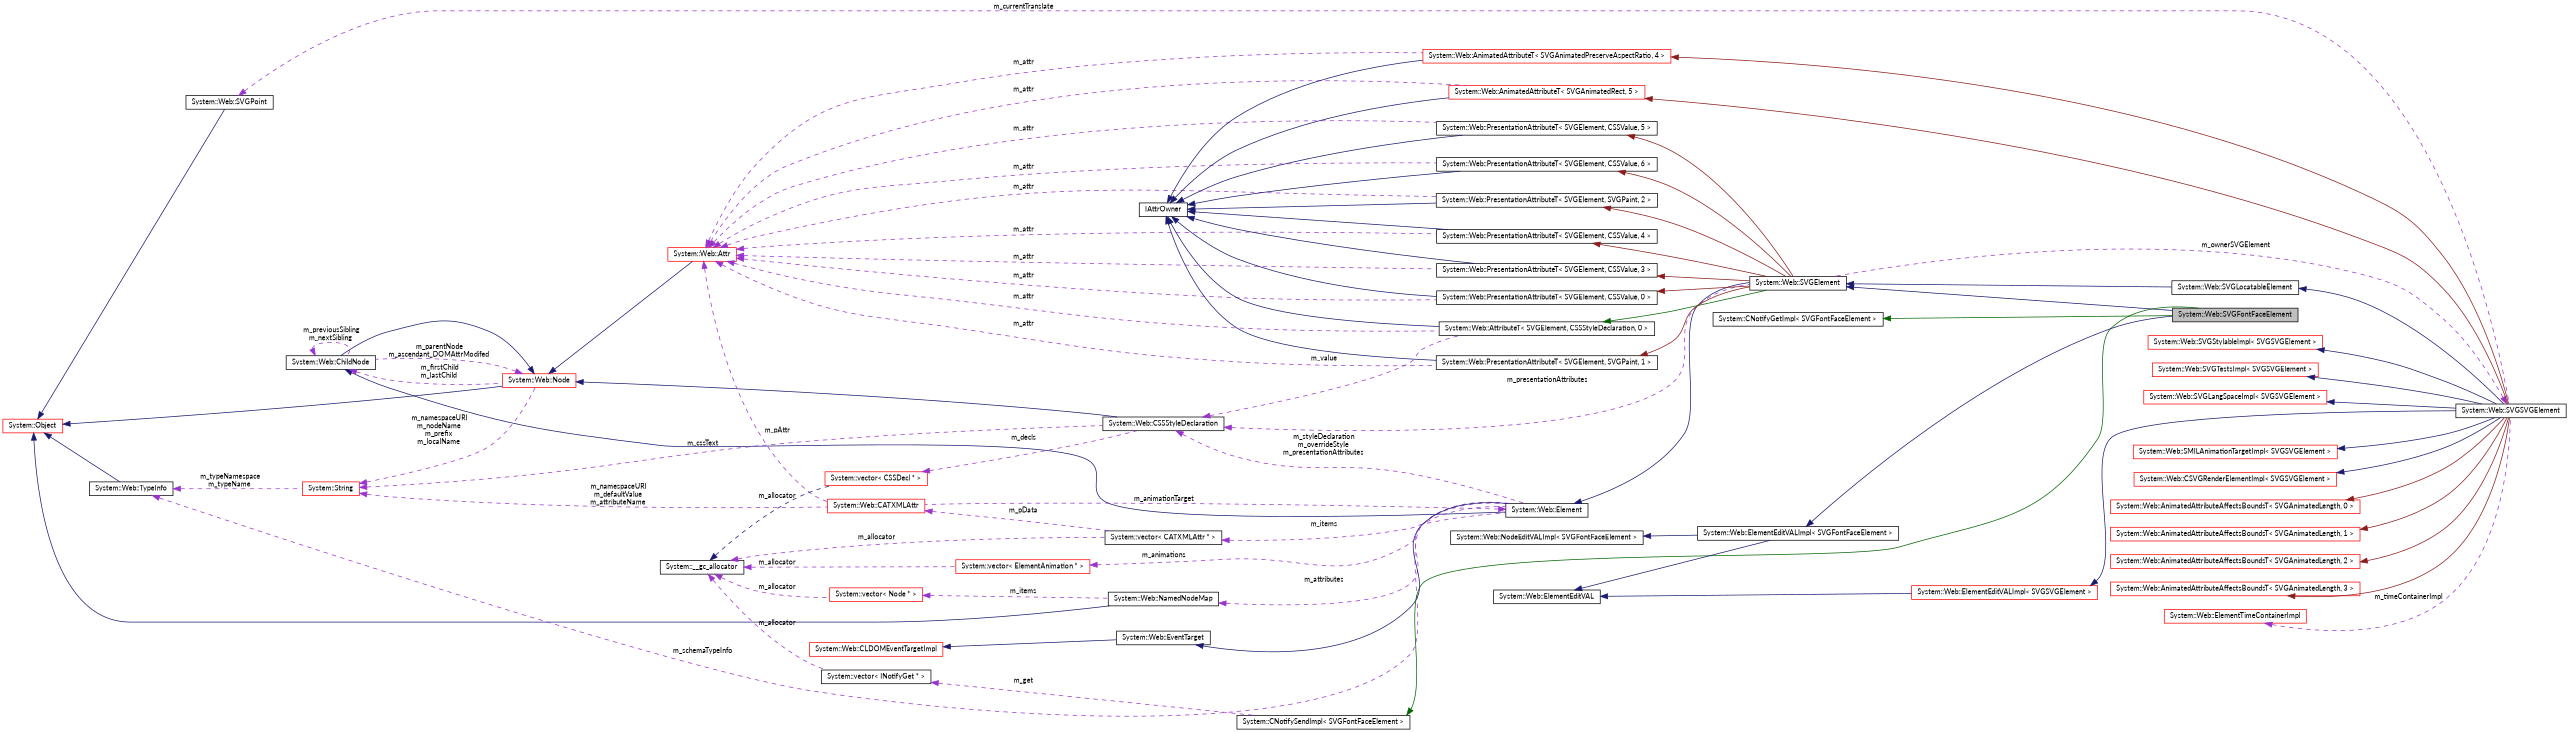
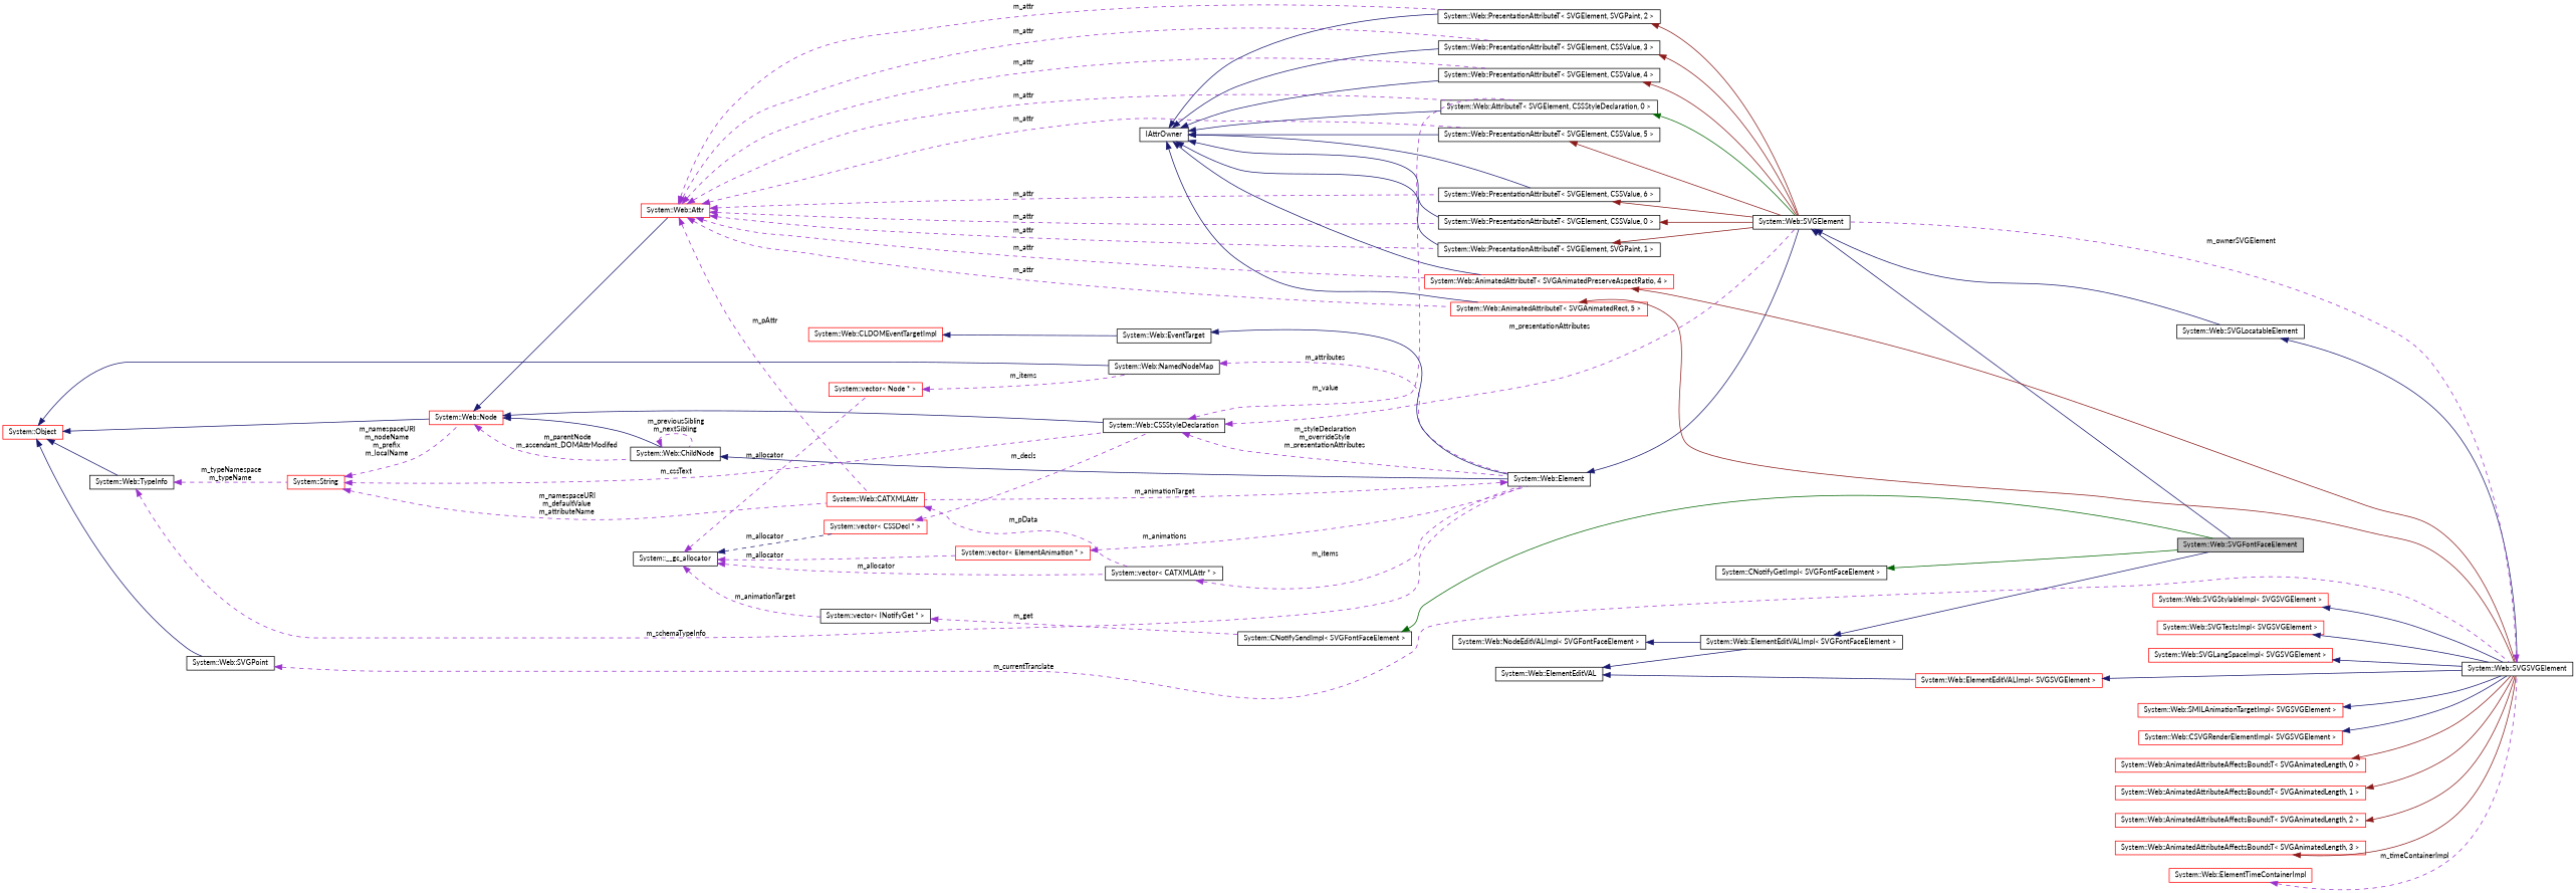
  digraph {
    fontname=Lato
    rankdir=LR
    node [color=black fillcolor=white fontname=Lato fontsize=10 shape=record style=filled]
    edge [color=darkorchid3 dir=back fontname=Lato fontsize=10 labelfontname=Helvetica labelfontsize=10 style=solid]
    n1 [fillcolor=grey75 fontcolor=black height=0.2 label="System::Web::SVGFontFaceElement" width=0.4]
    n2 [height=0.2 label="System::Web::SVGElement" width=0.4]
    n3 [height=0.2 label="System::Web::SVGLocatableElement" width=0.4]
    n4 [height=0.2 label="System::Web::SVGSVGElement" width=0.4]
    n5 [height=0.2 label="System::Web::Element" width=0.4]
    n6 [color=red height=0.2 label="System::Web::CATXMLAttr" width=0.4]
    n7 [height=0.2 label="System::vector\< CATXMLAttr * \>" width=0.4]
    n8 [height=0.2 label="System::Web::ChildNode" width=0.4]
    n9 [color=red height=0.2 label="System::Web::Node" width=0.4]
    n10 [color=red height=0.2 label="System::Web::Attr" width=0.4]
    n11 [height=0.2 label="System::Web::CSSStyleDeclaration" width=0.4]
    n12 [height=0.2 label="System::Web::AttributeT\< SVGElement, CSSStyleDeclaration, 0 \>" width=0.4]
    n13 [height=0.2 label="System::Web::PresentationAttributeT\< SVGElement, CSSValue, 0 \>" width=0.4]
    n14 [height=0.2 label="System::Web::PresentationAttributeT\< SVGElement, SVGPaint, 1 \>" width=0.4]
    n15 [height=0.2 label="System::Web::PresentationAttributeT\< SVGElement, SVGPaint, 2 \>" width=0.4]
    n16 [height=0.2 label="System::Web::PresentationAttributeT\< SVGElement, CSSValue, 3 \>" width=0.4]
    n17 [height=0.2 label="System::Web::PresentationAttributeT\< SVGElement, CSSValue, 4 \>" width=0.4]
    n18 [height=0.2 label="System::Web::PresentationAttributeT\< SVGElement, CSSValue, 5 \>" width=0.4]
    n19 [height=0.2 label="System::Web::PresentationAttributeT\< SVGElement, CSSValue, 6 \>" width=0.4]
    n20 [color=red height=0.2 label="System::Web::AnimatedAttributeT\< SVGAnimatedPreserveAspectRatio, 4 \>" width=0.4]
    n21 [color=red height=0.2 label="System::Web::AnimatedAttributeT\< SVGAnimatedRect, 5 \>" width=0.4]
    n22 [color=red height=0.2 label="System::Object" width=0.4]
    n23 [height=0.2 label="System::Web::NamedNodeMap" width=0.4]
    n24 [height=0.2 label="System::Web::TypeInfo" width=0.4]
    n25 [height=0.2 label="System::Web::SVGPoint" width=0.4]
    n26 [color=red height=0.2 label="System::String" width=0.4]
    n27 [height=0.2 label="System::Web::EventTarget" width=0.4]
    n28 [color=red height=0.2 label="System::Web::CLDOMEventTargetImpl" width=0.4]
    n29 [height=0.2 label="System::__gc_allocator" width=0.4]
    n30 [color=red height=0.2 label="System::vector\< Node * \>" width=0.4]
    n31 [color=red height=0.2 label="System::vector\< CSSDecl * \>" width=0.4]
    n32 [color=red height=0.2 label="System::vector\< ElementAnimation * \>" width=0.4]
    n33 [height=0.2 label="System::vector\< INotifyGet * \>" width=0.4]
    n34 [height=0.2 label="System::CNotifySendImpl\< SVGFontFaceElement \>" width=0.4]
    n35 [height=0.2 label=IAttrOwner width=0.4]
    n36 [color=red height=0.2 label="System::Web::SVGStylableImpl\< SVGSVGElement \>" width=0.4]
    n37 [color=red height=0.2 label="System::Web::SVGTestsImpl\< SVGSVGElement \>" width=0.4]
    n38 [color=red height=0.2 label="System::Web::SVGLangSpaceImpl\< SVGSVGElement \>" width=0.4]
    n39 [color=red height=0.2 label="System::Web::ElementEditVALImpl\< SVGSVGElement \>" width=0.4]
    n40 [height=0.2 label="System::Web::ElementEditVAL" width=0.4]
    n41 [height=0.2 label="System::Web::ElementEditVALImpl\< SVGFontFaceElement \>" width=0.4]
    n42 [color=red height=0.2 label="System::Web::SMILAnimationTargetImpl\< SVGSVGElement \>" width=0.4]
    n43 [color=red height=0.2 label="System::Web::CSVGRenderElementImpl\< SVGSVGElement \>" width=0.4]
    n44 [color=red height=0.2 label="System::Web::AnimatedAttributeAffectsBoundsT\< SVGAnimatedLength, 0 \>" width=0.4]
    n45 [color=red height=0.2 label="System::Web::AnimatedAttributeAffectsBoundsT\< SVGAnimatedLength, 1 \>" width=0.4]
    n46 [color=red height=0.2 label="System::Web::AnimatedAttributeAffectsBoundsT\< SVGAnimatedLength, 2 \>" width=0.4]
    n47 [color=red height=0.2 label="System::Web::AnimatedAttributeAffectsBoundsT\< SVGAnimatedLength, 3 \>" width=0.4]
    n48 [color=red height=0.2 label="System::Web::ElementTimeContainerImpl" width=0.4]
    n49 [height=0.2 label="System::Web::NodeEditVALImpl\< SVGFontFaceElement \>" width=0.4]
    n50 [height=0.2 label="System::CNotifyGetImpl\< SVGFontFaceElement \>" width=0.4]
    n2 -> n1 [color=midnightblue]
    n2 -> n3 [color=midnightblue]
    n3 -> n4 [color=midnightblue]
    n4 -> n2 [label=" m_ownerSVGElement" style=dashed]
    n5 -> n2 [color=midnightblue]
    n5 -> n6 [label=" m_animationTarget" style=dashed]
    n6 -> n7 [label=" m_pData" style=dashed]
    n7 -> n5 [label=" m_items" style=dashed]
    n8 -> n5 [color=midnightblue]
    n8 -> n8 [label=" m_previousSibling\nm_nextSibling" style=dashed]
-   n8 -> n9 [label=" m_firstChild\nm_lastChild" style=dashed]
    n9 -> n8 [color=midnightblue]
    n9 -> n8 [label=" m_parentNode\nm_ascendant_DOMAttrModifed" style=dashed]
    n9 -> n10 [color=midnightblue]
    n9 -> n11 [color=midnightblue]
    n10 -> n6 [label=" m_pAttr" style=dashed]
    n10 -> n12 [label=" m_attr" style=dashed]
    n10 -> n13 [label=" m_attr" style=dashed]
    n10 -> n14 [label=" m_attr" style=dashed]
    n10 -> n15 [label=" m_attr" style=dashed]
    n10 -> n16 [label=" m_attr" style=dashed]
    n10 -> n17 [label=" m_attr" style=dashed]
    n10 -> n18 [label=" m_attr" style=dashed]
    n10 -> n19 [label=" m_attr" style=dashed]
    n10 -> n20 [label=" m_attr" style=dashed]
    n10 -> n21 [label=" m_attr" style=dashed]
    n11 -> n2 [label=" m_presentationAttributes" style=dashed]
    n11 -> n5 [label=" m_styleDeclaration\nm_overrideStyle\nm_presentationAttributes" style=dashed]
    n11 -> n12 [label=" m_value" style=dashed]
    n12 -> n2 [color=darkgreen]
    n13 -> n2 [color=firebrick4]
    n14 -> n2 [color=firebrick4]
    n15 -> n2 [color=firebrick4]
    n16 -> n2 [color=firebrick4]
    n17 -> n2 [color=firebrick4]
    n18 -> n2 [color=firebrick4]
    n19 -> n2 [color=firebrick4]
    n20 -> n4 [color=firebrick4]
    n21 -> n4 [color=firebrick4]
    n22 -> n9 [color=midnightblue]
    n22 -> n23 [color=midnightblue]
    n22 -> n24 [color=midnightblue]
    n22 -> n25 [color=midnightblue]
    n23 -> n5 [label=" m_attributes" style=dashed]
    n24 -> n5 [label=" m_schemaTypeInfo" style=dashed]
    n24 -> n26 [label=" m_typeNamespace\nm_typeName" style=dashed]
    n25 -> n4 [label=" m_currentTranslate" style=dashed]
    n26 -> n6 [label=" m_namespaceURI\nm_defaultValue\nm_attributeName" style=dashed]
    n26 -> n9 [label=" m_namespaceURI\nm_nodeName\nm_prefix\nm_localName" style=dashed]
    n26 -> n11 [label=" m_cssText" style=dashed]
    n27 -> n5 [color=midnightblue]
    n28 -> n27 [color=midnightblue]
    n29 -> n7 [label=" m_allocator" style=dashed]
    n29 -> n30 [label=" m_allocator" style=dashed]
    n29 -> n31 [color=midnightblue label=" m_allocator" style=dashed]
    n29 -> n32 [label=" m_allocator" style=dashed]
-   n29 -> n33 [label=" m_allocator" style=dashed]
+   n29 -> n33 [label=" m_animationTarget" style=dashed]
    n30 -> n23 [label=" m_items" style=dashed]
    n31 -> n11 [label=" m_decls" style=dashed]
    n32 -> n5 [label=" m_animations" style=dashed]
    n33 -> n34 [label=" m_get" style=dashed]
    n34 -> n1 [color=darkgreen]
    n35 -> n12 [color=midnightblue]
    n35 -> n13 [color=midnightblue]
    n35 -> n14 [color=midnightblue]
    n35 -> n15 [color=midnightblue]
    n35 -> n16 [color=midnightblue]
    n35 -> n17 [color=midnightblue]
    n35 -> n18 [color=midnightblue]
    n35 -> n19 [color=midnightblue]
    n35 -> n20 [color=midnightblue]
    n35 -> n21 [color=midnightblue]
    n36 -> n4 [color=midnightblue]
    n37 -> n4 [color=midnightblue]
    n38 -> n4 [color=midnightblue]
    n39 -> n4 [color=midnightblue]
    n40 -> n39 [color=midnightblue]
    n40 -> n41 [color=midnightblue]
    n41 -> n1 [color=midnightblue]
    n42 -> n4 [color=midnightblue]
    n43 -> n4 [color=midnightblue]
    n44 -> n4 [color=firebrick4]
    n45 -> n4 [color=firebrick4]
    n46 -> n4 [color=firebrick4]
    n47 -> n4 [color=firebrick4]
    n48 -> n4 [label=" m_timeContainerImpl" style=dashed]
    n49 -> n41 [color=midnightblue]
    n50 -> n1 [color=darkgreen]
  }
